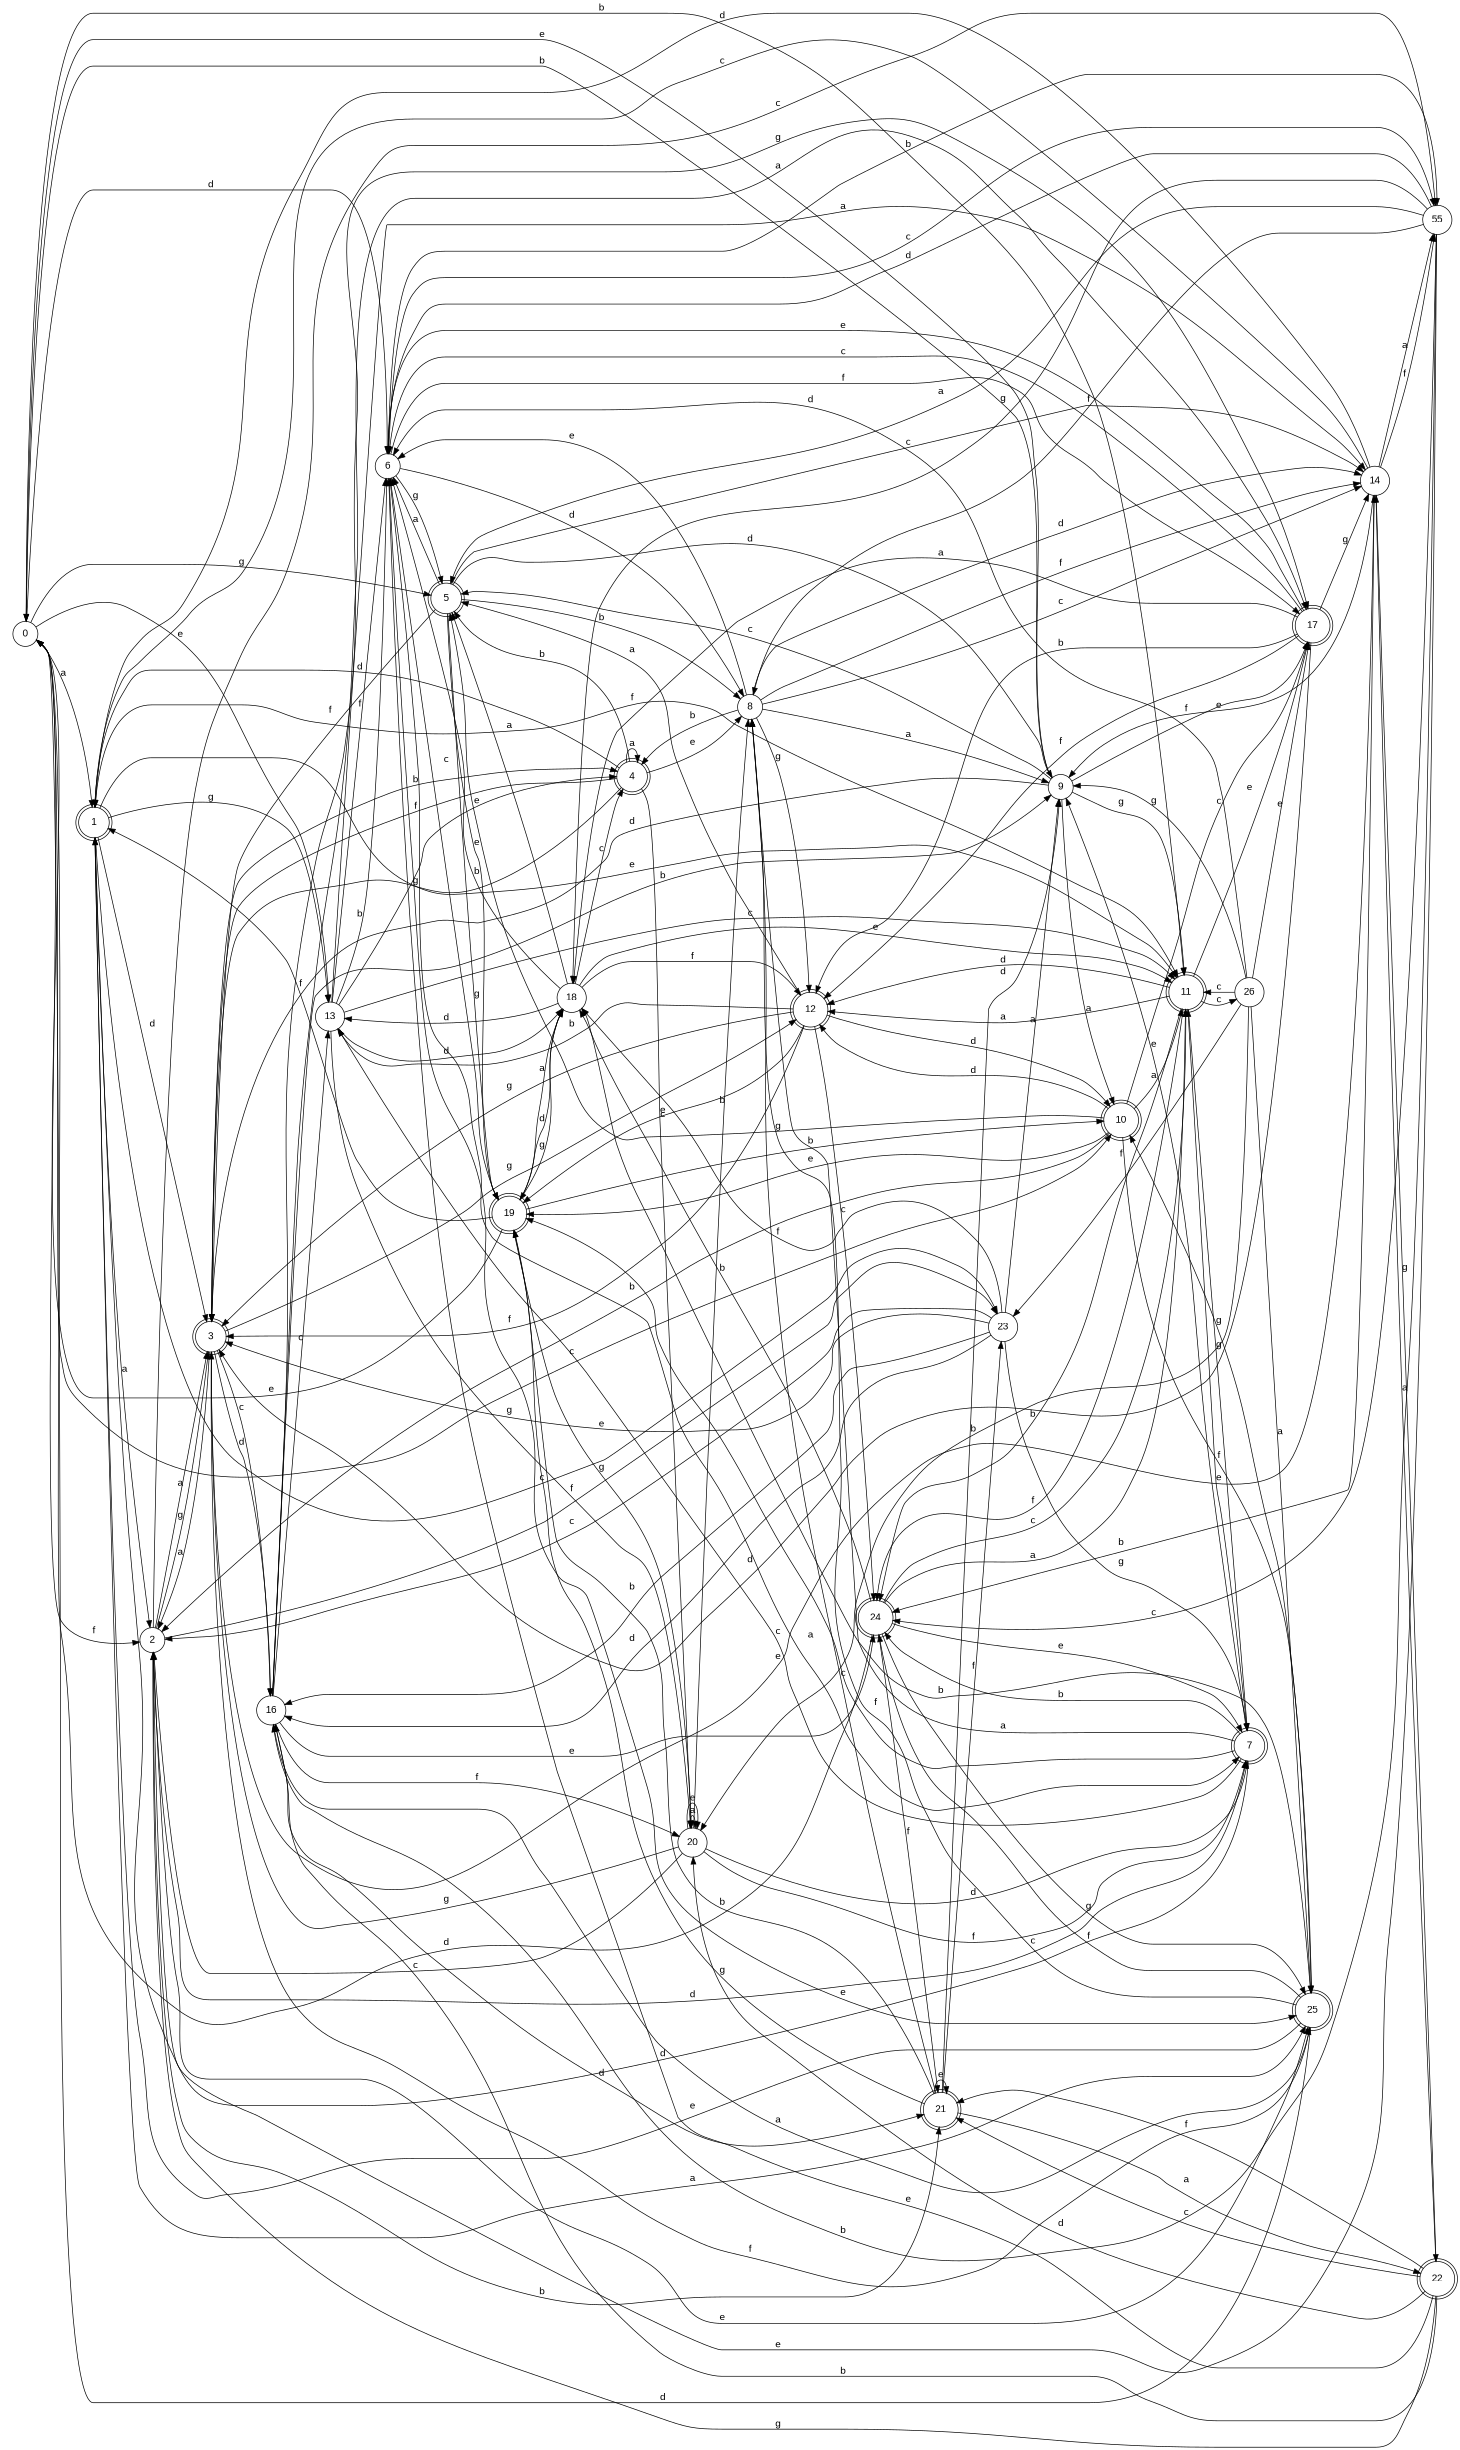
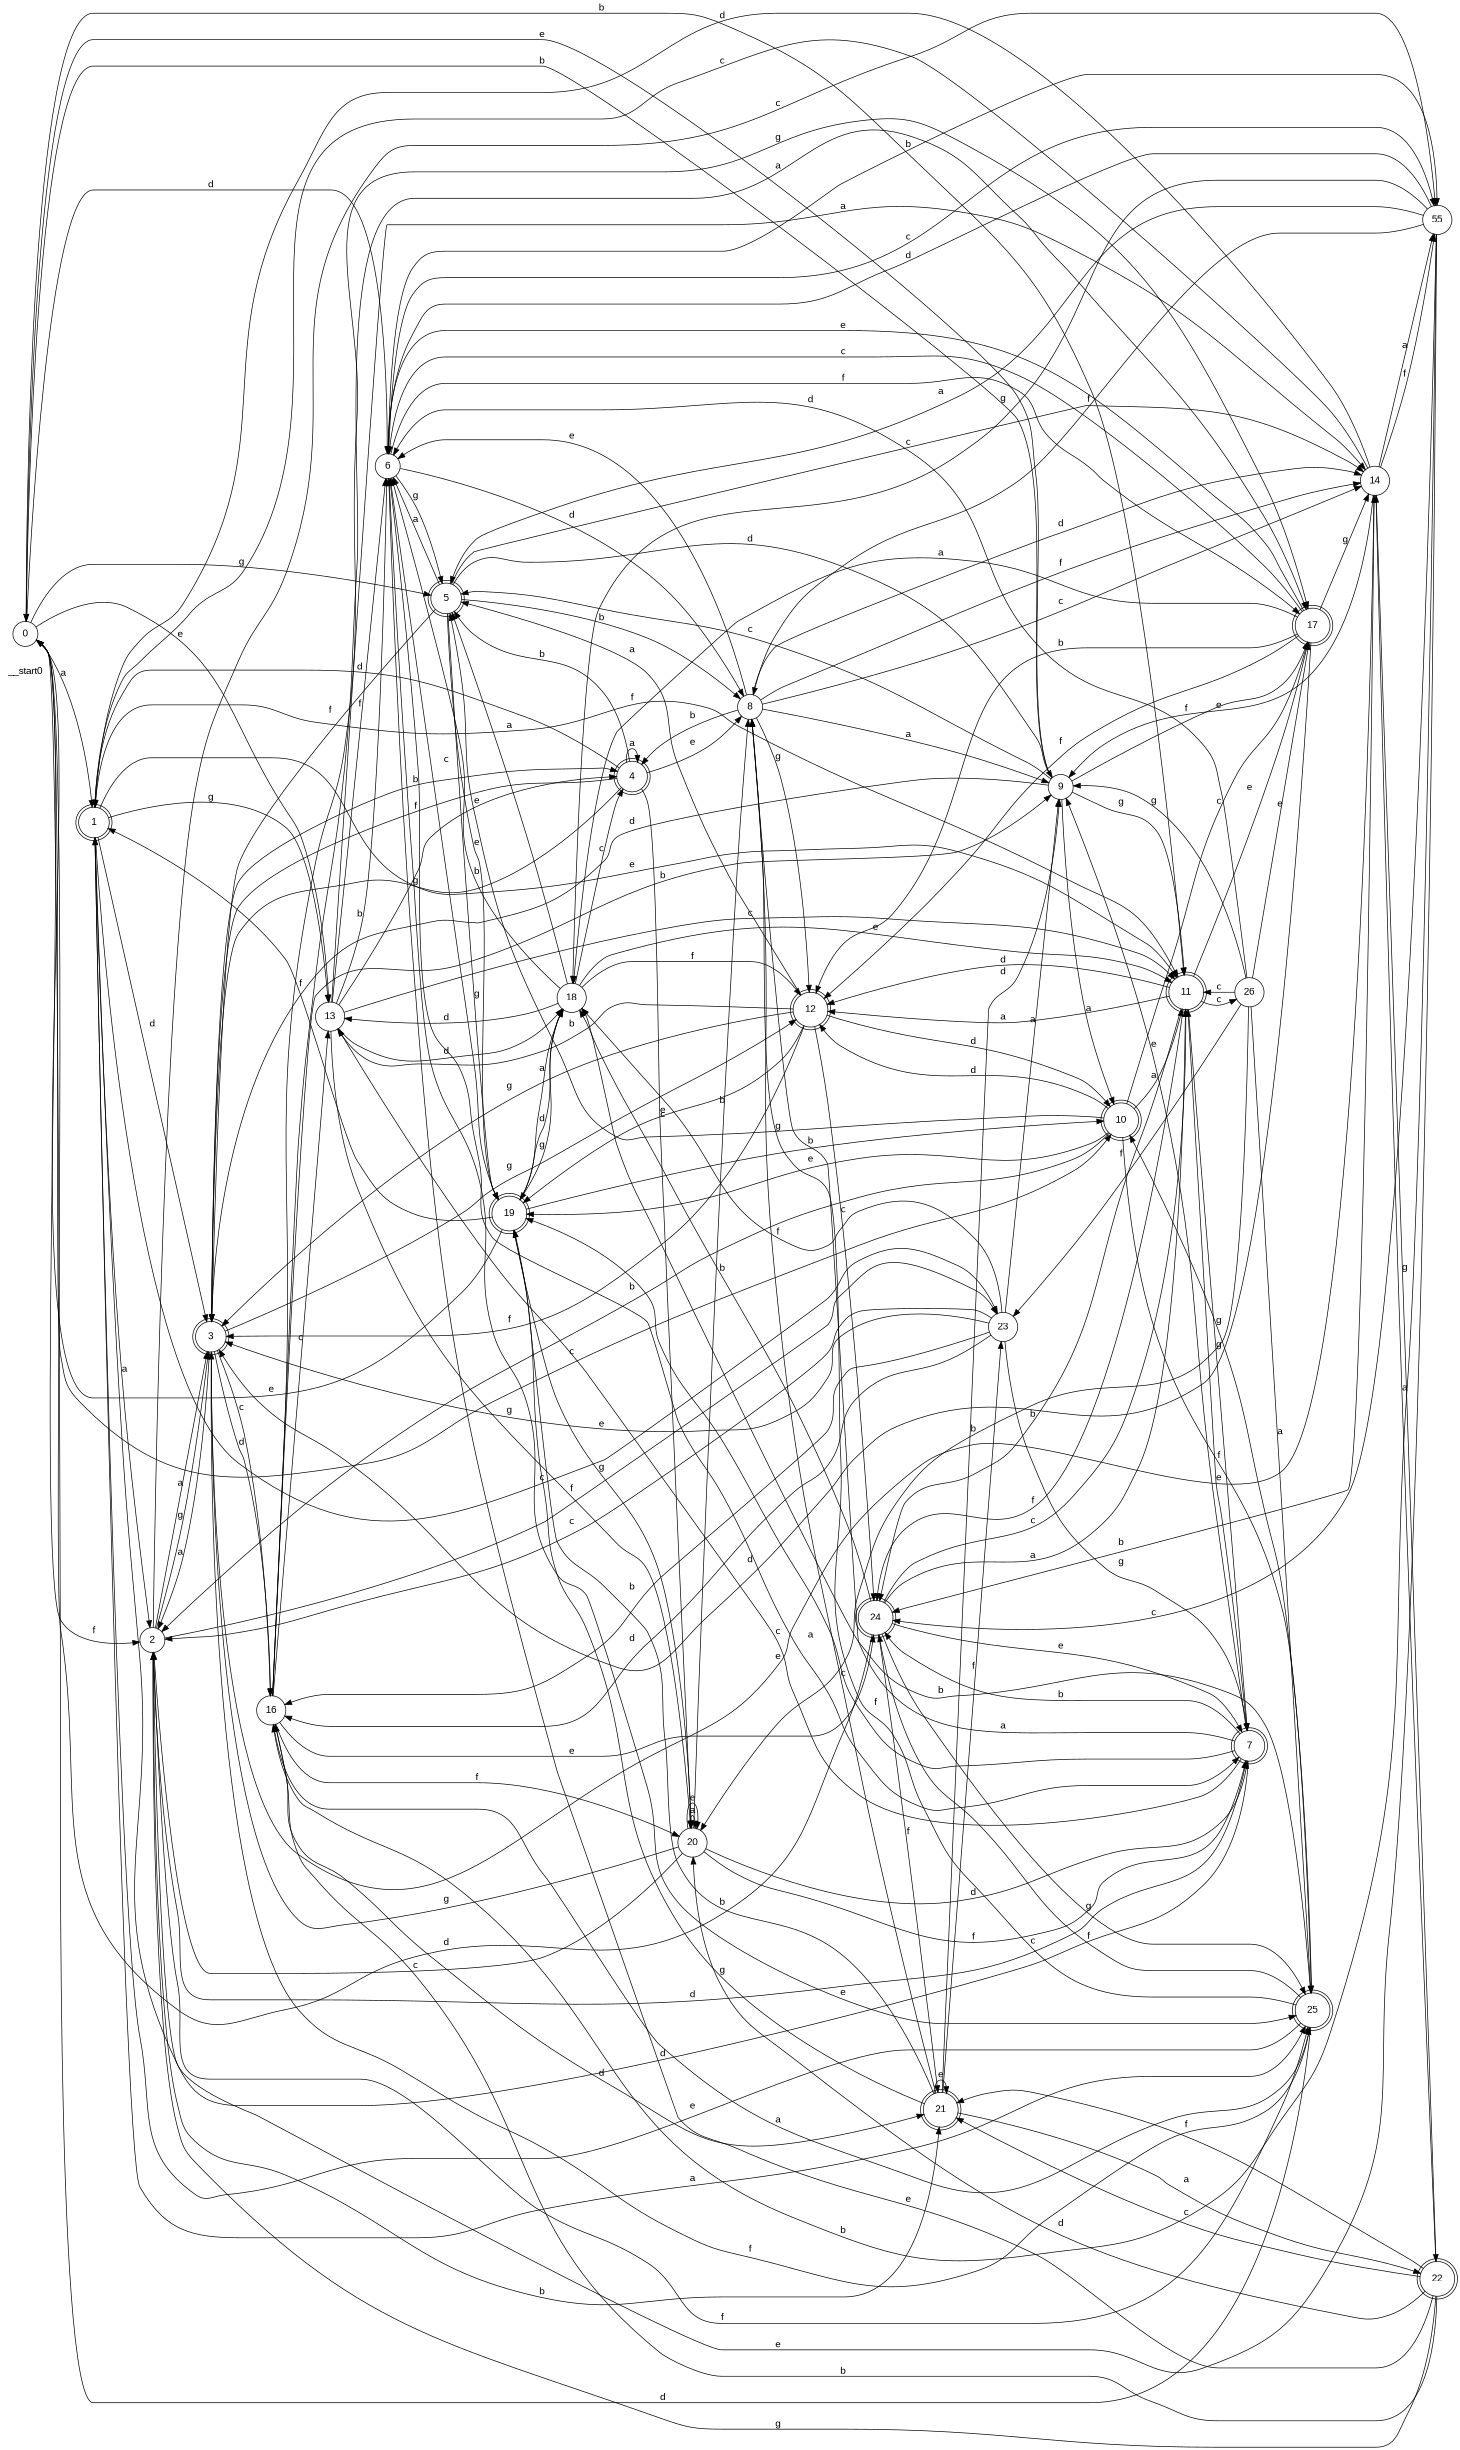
  digraph {
    fontname="Liberation Sans"
    rankdir=LR
    node [fontname="Liberation Sans" shape=doublecircle color=black fillcolor=white style="rounded,filled"]
    edge [fontname="Liberation Sans"]
+   __start0 [shape=none color="" fillcolor="" style=""]
    n2 [label=0 shape=circle style=filled]
    n3 [label=1]
    n4 [label=2 shape=circle style=filled]
    n5 [label=5]
    n6 [label=6 shape=circle style=filled]
    n7 [label=10]
    n8 [label=11]
    n9 [label=13 shape=circle style=filled]
    n10 [label=3]
    n11 [label=23 shape=circle style=filled]
    n12 [label=25]
    n13 [label=7]
    n14 [label=55 shape=circle style=filled]
    n15 [label=21]
    n16 [label=14 shape=circle style=filled]
    n17 [label=8 shape=circle style=filled]
    n18 [label=9 shape=circle style=filled]
    n19 [label=19]
    n20 [label=17]
    n21 [label=12]
    n22 [label=24]
    n23 [label=26 shape=circle style=filled]
    n24 [label=4]
    n25 [label=20 shape=circle style=filled]
    n26 [label=18 shape=circle style=filled]
    n27 [label=16 shape=circle style=filled]
    n28 [label=22]
    n2 -> n3 [label=a]
    n2 -> n4 [label=f]
    n2 -> n5 [label=g]
    n2 -> n6 [label=d]
    n2 -> n7 [label=c]
    n2 -> n8 [label=b]
    n2 -> n9 [label=e]
    n3 -> n4 [label=a]
    n3 -> n8 [label=e]
    n3 -> n8 [label=f]
    n3 -> n9 [label=g]
    n3 -> n10 [label=d]
    n3 -> n11 [label=c]
    n3 -> n12 [label=a]
    n4 -> n10 [label=a]
    n4 -> n10 [label=g]
    n4 -> n11 [label=f]
-   n4 -> n12 [label=e]
+   n4 -> n12 [label=f]
    n4 -> n13 [label=d]
    n4 -> n14 [label=c]
    n4 -> n15 [label=b]
    n5 -> n6 [label=a]
    n5 -> n10 [label=f]
    n5 -> n16 [label=c]
    n5 -> n17 [label=b]
    n5 -> n18 [label=d]
    n5 -> n19 [label=e]
    n5 -> n19 [label=g]
    n6 -> n5 [label=g]
    n6 -> n12 [label=e]
    n6 -> n13 [label=a]
    n6 -> n14 [label=b]
    n6 -> n14 [label=c]
    n6 -> n17 [label=d]
    n6 -> n20 [label=f]
    n7 -> n4 [label=b]
    n7 -> n5 [label=g]
    n7 -> n8 [label=a]
    n7 -> n12 [label=f]
    n7 -> n19 [label=e]
    n7 -> n20 [label=c]
    n7 -> n21 [label=d]
    n8 -> n13 [label=g]
    n8 -> n20 [label=e]
    n8 -> n21 [label=a]
    n8 -> n21 [label=d]
    n8 -> n22 [label=b]
    n8 -> n22 [label=f]
    n8 -> n23 [label=c]
    n9 -> n6 [label=b]
    n9 -> n6 [label=f]
    n9 -> n8 [label=c]
    n9 -> n16 [label=a]
    n9 -> n24 [label=e]
    n9 -> n25 [label=g]
    n9 -> n26 [label=d]
    n10 -> n4 [label=a]
    n10 -> n12 [label=f]
    n10 -> n16 [label=e]
    n10 -> n21 [label=g]
    n10 -> n24 [label=b]
    n10 -> n27 [label=c]
    n10 -> n27 [label=d]
    n11 -> n4 [label=c]
    n11 -> n10 [label=e]
    n11 -> n13 [label=g]
    n11 -> n18 [label=a]
    n11 -> n26 [label=f]
    n11 -> n27 [label=b]
    n11 -> n27 [label=d]
    n12 -> n2 [label=d]
    n12 -> n3 [label=e]
    n12 -> n7 [label=g]
    n12 -> n17 [label=c]
    n12 -> n22 [label=f]
    n12 -> n26 [label=b]
    n12 -> n27 [label=a]
    n13 -> n3 [label=d]
    n13 -> n8 [label=e]
    n13 -> n9 [label=c]
    n13 -> n17 [label=a]
    n13 -> n18 [label=e]
    n13 -> n19 [label=f]
    n13 -> n22 [label=b]
    n14 -> n4 [label=e]
    n14 -> n5 [label=a]
    n14 -> n6 [label=d]
    n14 -> n17 [label=f]
    n14 -> n22 [label=c]
    n14 -> n26 [label=g]
    n14 -> n27 [label=b]
    n15 -> n11 [label=f]
    n15 -> n15 [label=e]
    n15 -> n17 [label=c]
    n15 -> n18 [label=d]
    n15 -> n19 [label=b]
    n15 -> n19 [label=g]
    n15 -> n28 [label=a]
    n16 -> n3 [label=c]
    n16 -> n3 [label=d]
    n16 -> n14 [label=a]
    n16 -> n14 [label=f]
    n16 -> n18 [label=e]
    n16 -> n22 [label=b]
    n16 -> n28 [label=g]
    n17 -> n6 [label=e]
    n17 -> n16 [label=c]
    n17 -> n16 [label=d]
    n17 -> n16 [label=f]
    n17 -> n18 [label=a]
    n17 -> n21 [label=g]
    n17 -> n24 [label=b]
    n18 -> n2 [label=b]
    n18 -> n2 [label=e]
    n18 -> n5 [label=c]
    n18 -> n7 [label=a]
    n18 -> n8 [label=g]
    n18 -> n10 [label=d]
    n18 -> n20 [label=f]
    n19 -> n2 [label=e]
    n19 -> n3 [label=f]
    n19 -> n6 [label=c]
    n19 -> n7 [label=b]
    n19 -> n25 [label=g]
    n19 -> n26 [label=a]
    n19 -> n26 [label=d]
    n20 -> n6 [label=c]
    n20 -> n6 [label=e]
    n20 -> n10 [label=d]
    n20 -> n16 [label=g]
    n20 -> n21 [label=b]
    n20 -> n21 [label=f]
    n20 -> n26 [label=a]
    n21 -> n5 [label=a]
    n21 -> n7 [label=d]
    n21 -> n9 [label=b]
    n21 -> n10 [label=f]
    n21 -> n10 [label=g]
    n21 -> n19 [label=e]
    n21 -> n22 [label=c]
    n22 -> n2 [label=d]
    n22 -> n8 [label=a]
    n22 -> n8 [label=c]
    n22 -> n12 [label=g]
    n22 -> n13 [label=e]
    n22 -> n15 [label=f]
    n22 -> n26 [label=b]
    n23 -> n6 [label=d]
    n23 -> n8 [label=c]
    n23 -> n11 [label=f]
    n23 -> n12 [label=a]
    n23 -> n18 [label=g]
    n23 -> n20 [label=e]
    n23 -> n25 [label=b]
    n24 -> n3 [label=d]
    n24 -> n5 [label=b]
    n24 -> n10 [label=f]
    n24 -> n10 [label=g]
    n24 -> n17 [label=e]
    n24 -> n24 [label=a]
    n24 -> n25 [label=c]
    n25 -> n4 [label=c]
    n25 -> n10 [label=g]
    n25 -> n13 [label=d]
    n25 -> n13 [label=f]
    n25 -> n17 [label=b]
    n25 -> n25 [label=a]
    n25 -> n25 [label=e]
    n26 -> n5 [label=a]
    n26 -> n6 [label=b]
    n26 -> n8 [label=e]
    n26 -> n9 [label=d]
    n26 -> n19 [label=g]
    n26 -> n21 [label=f]
    n26 -> n24 [label=c]
    n27 -> n9 [label=c]
    n27 -> n15 [label=d]
    n27 -> n18 [label=b]
    n27 -> n20 [label=a]
    n27 -> n20 [label=g]
    n27 -> n22 [label=e]
    n27 -> n25 [label=f]
    n28 -> n4 [label=g]
    n28 -> n6 [label=e]
    n28 -> n15 [label=c]
    n28 -> n15 [label=f]
    n28 -> n16 [label=a]
    n28 -> n25 [label=d]
    n28 -> n27 [label=b]
  }
